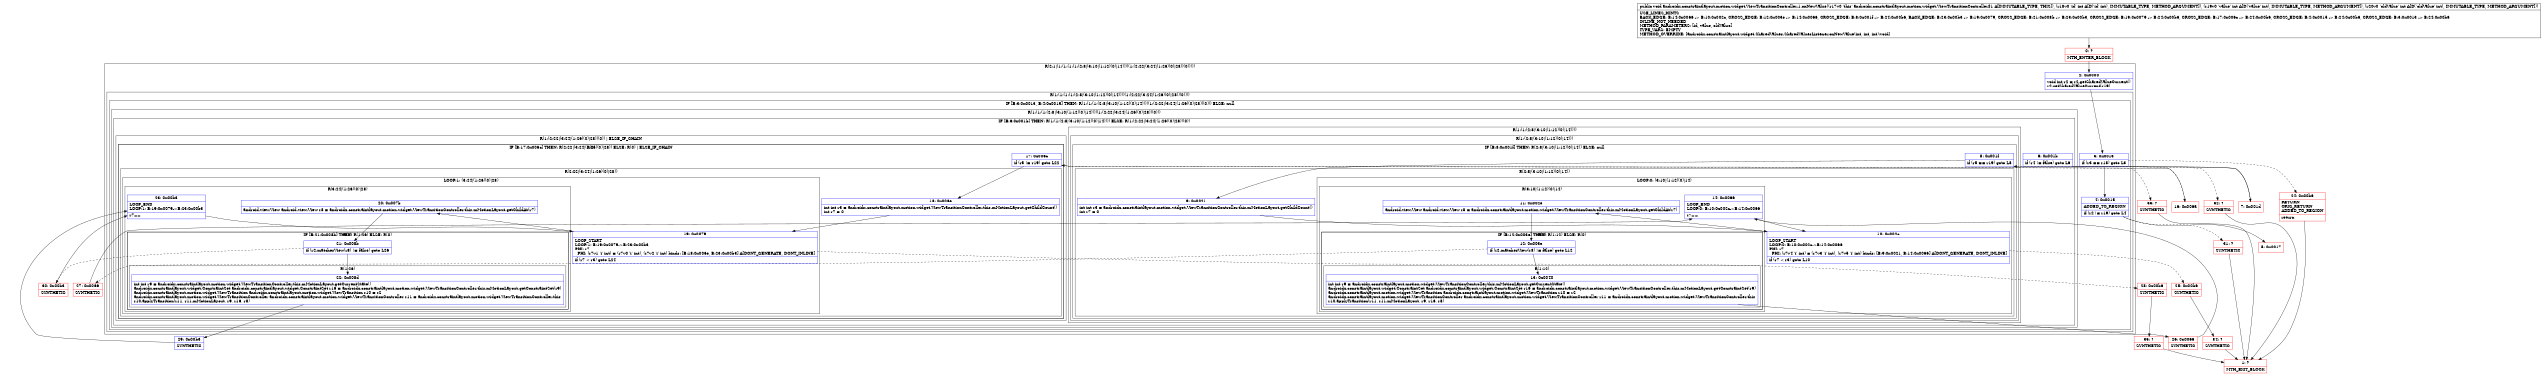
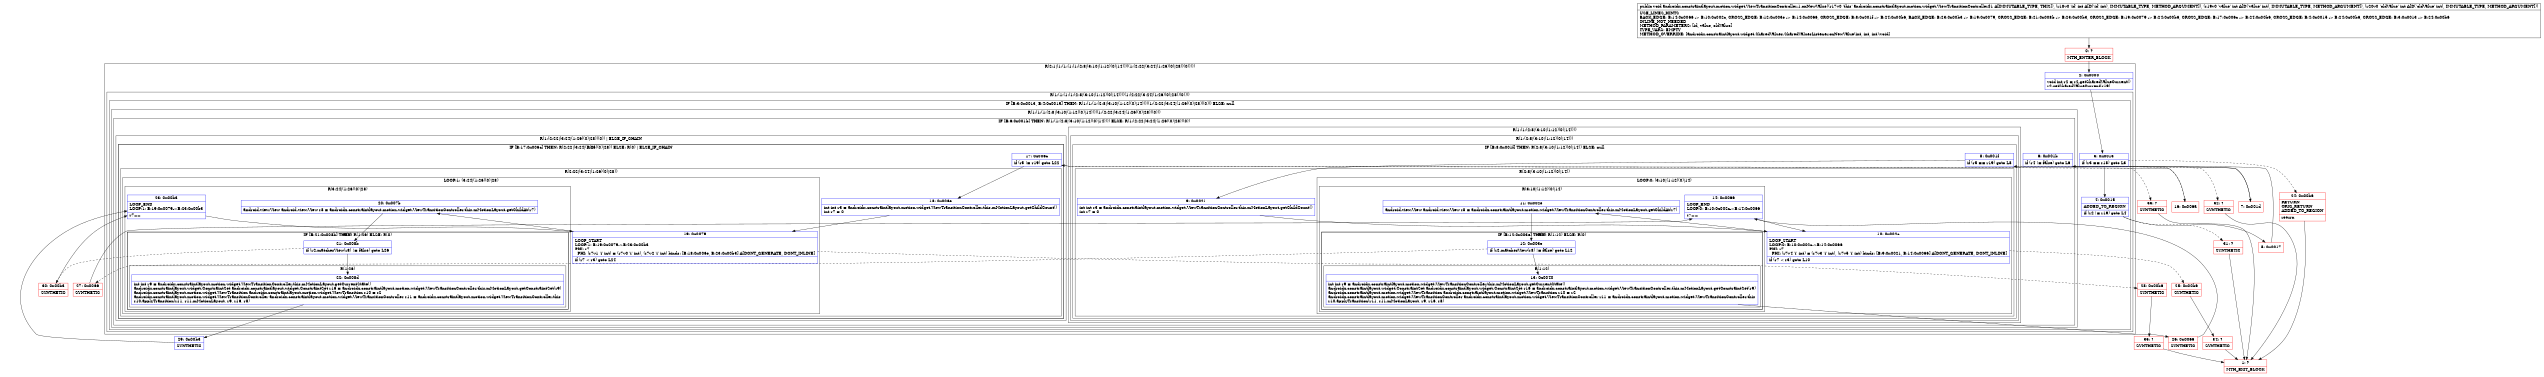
  digraph {
    node [color=blue shape=record]
    n1 [label="{13\:\ 0x0040|int int r9 = androidx.constraintlayout.motion.widget.ViewTransitionController.this.mMotionLayout.getCurrentState()\landroidx.constraintlayout.widget.ConstraintSet androidx.constraintlayout.widget.ConstraintSet r16 = androidx.constraintlayout.motion.widget.ViewTransitionController.this.mMotionLayout.getConstraintSet(r9)\landroidx.constraintlayout.motion.widget.ViewTransition androidx.constraintlayout.motion.widget.ViewTransition r10 = r2\landroidx.constraintlayout.motion.widget.ViewTransitionController androidx.constraintlayout.motion.widget.ViewTransitionController r11 = androidx.constraintlayout.motion.widget.ViewTransitionController.this\lr10.applyTransition(r11, r11.mMotionLayout, r9, r16, r8)\l}"]
    n2 [label="{12\:\ 0x003e|if (r2.matchesView(r8) != false) goto L12\l}"]
    n3 [label="{11\:\ 0x002e|android.view.View android.view.View r8 = androidx.constraintlayout.motion.widget.ViewTransitionController.this.mMotionLayout.getChildAt(r7)\l}"]
    n4 [label="{14\:\ 0x0066|LOOP_END\lLOOP:0: B:10:0x002c\-\>B:14:0x0066\l|r7++\l}"]
    n5 [label="{10\:\ 0x002c|LOOP_START\lLOOP:0: B:10:0x002c\-\>B:14:0x0066\lPHI: r7 \l  PHI: (r7v4 'i' int) = (r7v3 'i' int), (r7v5 'i' int) binds: [B:9:0x0021, B:14:0x0066] A[DONT_GENERATE, DONT_INLINE]\l|if (r7 \< r3) goto L10\l}"]
    n6 [label="{9\:\ 0x0021|int int r3 = androidx.constraintlayout.motion.widget.ViewTransitionController.this.mMotionLayout.getChildCount()\lint r7 = 0\l}"]
    n7 [label="{8\:\ 0x001f|if (r5 == r19) goto L8\l}"]
    n8 [label="{22\:\ 0x008d|int int r9 = androidx.constraintlayout.motion.widget.ViewTransitionController.this.mMotionLayout.getCurrentState()\landroidx.constraintlayout.widget.ConstraintSet androidx.constraintlayout.widget.ConstraintSet r16 = androidx.constraintlayout.motion.widget.ViewTransitionController.this.mMotionLayout.getConstraintSet(r9)\landroidx.constraintlayout.motion.widget.ViewTransition androidx.constraintlayout.motion.widget.ViewTransition r10 = r2\landroidx.constraintlayout.motion.widget.ViewTransitionController androidx.constraintlayout.motion.widget.ViewTransitionController r11 = androidx.constraintlayout.motion.widget.ViewTransitionController.this\lr10.applyTransition(r11, r11.mMotionLayout, r9, r16, r8)\l}"]
    n9 [label="{21\:\ 0x008b|if (r2.matchesView(r8) != false) goto L26\l}"]
    n10 [label="{20\:\ 0x007b|android.view.View android.view.View r8 = androidx.constraintlayout.motion.widget.ViewTransitionController.this.mMotionLayout.getChildAt(r7)\l}"]
    n11 [label="{23\:\ 0x00b3|LOOP_END\lLOOP:1: B:19:0x0079\-\>B:23:0x00b3\l|r7++\l}"]
    n12 [label="{19\:\ 0x0079|LOOP_START\lLOOP:1: B:19:0x0079\-\>B:23:0x00b3\lPHI: r7 \l  PHI: (r7v1 'i' int) = (r7v0 'i' int), (r7v2 'i' int) binds: [B:18:0x006e, B:23:0x00b3] A[DONT_GENERATE, DONT_INLINE]\l|if (r7 \< r3) goto L24\l}"]
    n13 [label="{18\:\ 0x006e|int int r3 = androidx.constraintlayout.motion.widget.ViewTransitionController.this.mMotionLayout.getChildCount()\lint r7 = 0\l}"]
    n14 [label="{17\:\ 0x006c|if (r5 != r19) goto L22\l}"]
    n15 [label="{6\:\ 0x001b|if (r4 != false) goto L6\l}"]
    n16 [label="{3\:\ 0x0013|if (r3 == r18) goto L3\l}"]
    n17 [label="{4\:\ 0x0015|ADDED_TO_REGION\l|if (r2 != r19) goto L4\l}"]
    n18 [label="{2\:\ 0x0000|void int r2 = r2.getSharedValueCurrent()\lr2.setSharedValueCurrent(r19)\l}"]
    n19 [color=red label="{26\:\ 0x0066|SYNTHETIC\l}"]
    n20 [color=red label="{27\:\ 0x0066|SYNTHETIC\l}"]
    n21 [color=red label="{25\:\ 0x00b6|SYNTHETIC\l}"]
    n22 [color=red label="{32\:\ ?|SYNTHETIC\l}"]
    n23 [label="{29\:\ 0x00b3|SYNTHETIC\l}"]
    n24 [color=red label="{30\:\ 0x00b3|SYNTHETIC\l}"]
    n25 [color=red label="{28\:\ 0x00b6|SYNTHETIC\l}"]
    n26 [color=red label="{33\:\ ?|SYNTHETIC\l}"]
    n27 [color=red label="{7\:\ 0x001d}"]
    n28 [color=red label="{16\:\ 0x006a}"]
    n29 [color=red label="{24\:\ 0x00b6|RETURN\lORIG_RETURN\lADDED_TO_REGION\l|return\l}"]
    n30 [color=red label="{5\:\ 0x0017}"]
    n31 [color=red label="{31\:\ ?|SYNTHETIC\l}"]
    n32 [color=red label="{1\:\ ?|MTH_EXIT_BLOCK\l}"]
    n33 [color=red label="{34\:\ ?|SYNTHETIC\l}"]
    n34 [color=red label="{35\:\ ?|SYNTHETIC\l}"]
    n35 [color=red label="{0\:\ ?|MTH_ENTER_BLOCK\l}"]
    n36 [label="{public void androidx.constraintlayout.motion.widget.ViewTransitionController.1.onNewValue((r17v0 'this' androidx.constraintlayout.motion.widget.ViewTransitionController$1 A[IMMUTABLE_TYPE, THIS]), (r18v0 'id' int A[D('id' int), IMMUTABLE_TYPE, METHOD_ARGUMENT]), (r19v0 'value' int A[D('value' int), IMMUTABLE_TYPE, METHOD_ARGUMENT]), (r20v0 'oldValue' int A[D('oldValue' int), IMMUTABLE_TYPE, METHOD_ARGUMENT]))  | USE_LINES_HINTS\lBACK_EDGE: B:14:0x0066 \-\> B:10:0x002c, CROSS_EDGE: B:12:0x003e \-\> B:14:0x0066, CROSS_EDGE: B:8:0x001f \-\> B:24:0x00b6, BACK_EDGE: B:23:0x00b3 \-\> B:19:0x0079, CROSS_EDGE: B:21:0x008b \-\> B:23:0x00b3, CROSS_EDGE: B:19:0x0079 \-\> B:24:0x00b6, CROSS_EDGE: B:17:0x006c \-\> B:24:0x00b6, CROSS_EDGE: B:4:0x0015 \-\> B:24:0x00b6, CROSS_EDGE: B:3:0x0013 \-\> B:24:0x00b6\lINLINE_NOT_NEEDED\lMETHOD_PARAMETERS: [id, value, oldValue]\lTYPE_VARS: EMPTY\lMETHOD_OVERRIDE: [androidx.constraintlayout.widget.SharedValues.SharedValuesListener.onNewValue(int, int, int):void]\l}" color=""]
    subgraph cluster_1 {
      label="R(2:1|(1:(1:(1:(1:(2:8|(3:10|(1:12)(0)|14))))(1:(2:22|(3:24|(1:26)(0)|28))(0)))))"
      n18
      subgraph cluster_2 {
        label="R(1:(1:(1:(1:(2:8|(3:10|(1:12)(0)|14))))(1:(2:22|(3:24|(1:26)(0)|28))(0))))"
        subgraph cluster_3 {
          label="IF [B:3:0x0013, B:4:0x0015] THEN: R(1:(1:(1:(2:8|(3:10|(1:12)(0)|14))))(1:(2:22|(3:24|(1:26)(0)|28))(0))) ELSE: null"
          n16
          n17
          subgraph cluster_4 {
            label="R(1:(1:(1:(2:8|(3:10|(1:12)(0)|14))))(1:(2:22|(3:24|(1:26)(0)|28))(0)))"
            subgraph cluster_5 {
              label="IF [B:6:0x001b] THEN: R(1:(1:(2:8|(3:10|(1:12)(0)|14)))) ELSE: R(1:(2:22|(3:24|(1:26)(0)|28))(0))"
              n15
              subgraph cluster_6 {
                label="R(1:(1:(2:8|(3:10|(1:12)(0)|14))))"
                subgraph cluster_7 {
                  label="R(1:(2:8|(3:10|(1:12)(0)|14)))"
                  subgraph cluster_8 {
                    label="IF [B:8:0x001f] THEN: R(2:8|(3:10|(1:12)(0)|14)) ELSE: null"
                    n7
                    subgraph cluster_9 {
                      label="R(2:8|(3:10|(1:12)(0)|14))"
                      n6
                      subgraph cluster_10 {
                        label="LOOP:0: (3:10|(1:12)(0)|14)"
                        n5
                        subgraph cluster_11 {
                          label="R(3:10|(1:12)(0)|14)"
                          n3
                          n4
                          subgraph cluster_12 {
                            label="IF [B:12:0x003e] THEN: R(1:12) ELSE: R(0)"
                            n2
                            subgraph cluster_13 {
                              label="R(1:12)"
                              n1
                            }
                            subgraph cluster_14 {
                              label="R(0)"
                            }
                          }
                        }
                      }
                    }
                  }
                }
              }
              subgraph cluster_15 {
                label="R(1:(2:22|(3:24|(1:26)(0)|28))(0)) | ELSE_IF_CHAIN\l"
                subgraph cluster_16 {
                  label="IF [B:17:0x006c] THEN: R(2:22|(3:24|(1:26)(0)|28)) ELSE: R(0) | ELSE_IF_CHAIN\l"
                  n14
                  subgraph cluster_17 {
                    label="R(2:22|(3:24|(1:26)(0)|28))"
                    n13
                    subgraph cluster_18 {
                      label="LOOP:1: (3:24|(1:26)(0)|28)"
                      n12
                      subgraph cluster_19 {
                        label="R(3:24|(1:26)(0)|28)"
                        n10
                        n11
                        subgraph cluster_20 {
                          label="IF [B:21:0x008b] THEN: R(1:26) ELSE: R(0)"
                          n9
                          subgraph cluster_21 {
                            label="R(1:26)"
                            n8
                          }
                          subgraph cluster_22 {
                            label="R(0)"
                          }
                        }
                      }
                    }
                  }
                  subgraph cluster_23 {
                    label="R(0)"
                  }
                }
              }
            }
          }
        }
      }
    }
    n1 -> n19
    n2 -> n1
    n2 -> n20 [style=dashed]
    n3 -> n2
    n4 -> n5
    n5 -> n3
    n5 -> n21 [style=dashed]
    n6 -> n5
    n7 -> n6
    n7 -> n22 [style=dashed]
    n8 -> n23
    n9 -> n8
    n9 -> n24 [style=dashed]
    n10 -> n9
    n11 -> n12
    n12 -> n10
    n12 -> n25 [style=dashed]
    n13 -> n12
    n14 -> n13
    n14 -> n26 [style=dashed]
    n15 -> n27
    n15 -> n28 [style=dashed]
    n16 -> n17
    n16 -> n29 [style=dashed]
    n17 -> n30
    n17 -> n31 [style=dashed]
    n18 -> n16
    n19 -> n4
    n20 -> n4
    n21 -> n33
    n22 -> n32
    n23 -> n11
    n24 -> n11
    n25 -> n34
    n26 -> n32
    n27 -> n7
    n28 -> n14
    n29 -> n32
+   n30 -> n15
    n31 -> n32
    n33 -> n32
    n34 -> n32
    n35 -> n18
    n36 -> n35
  }
